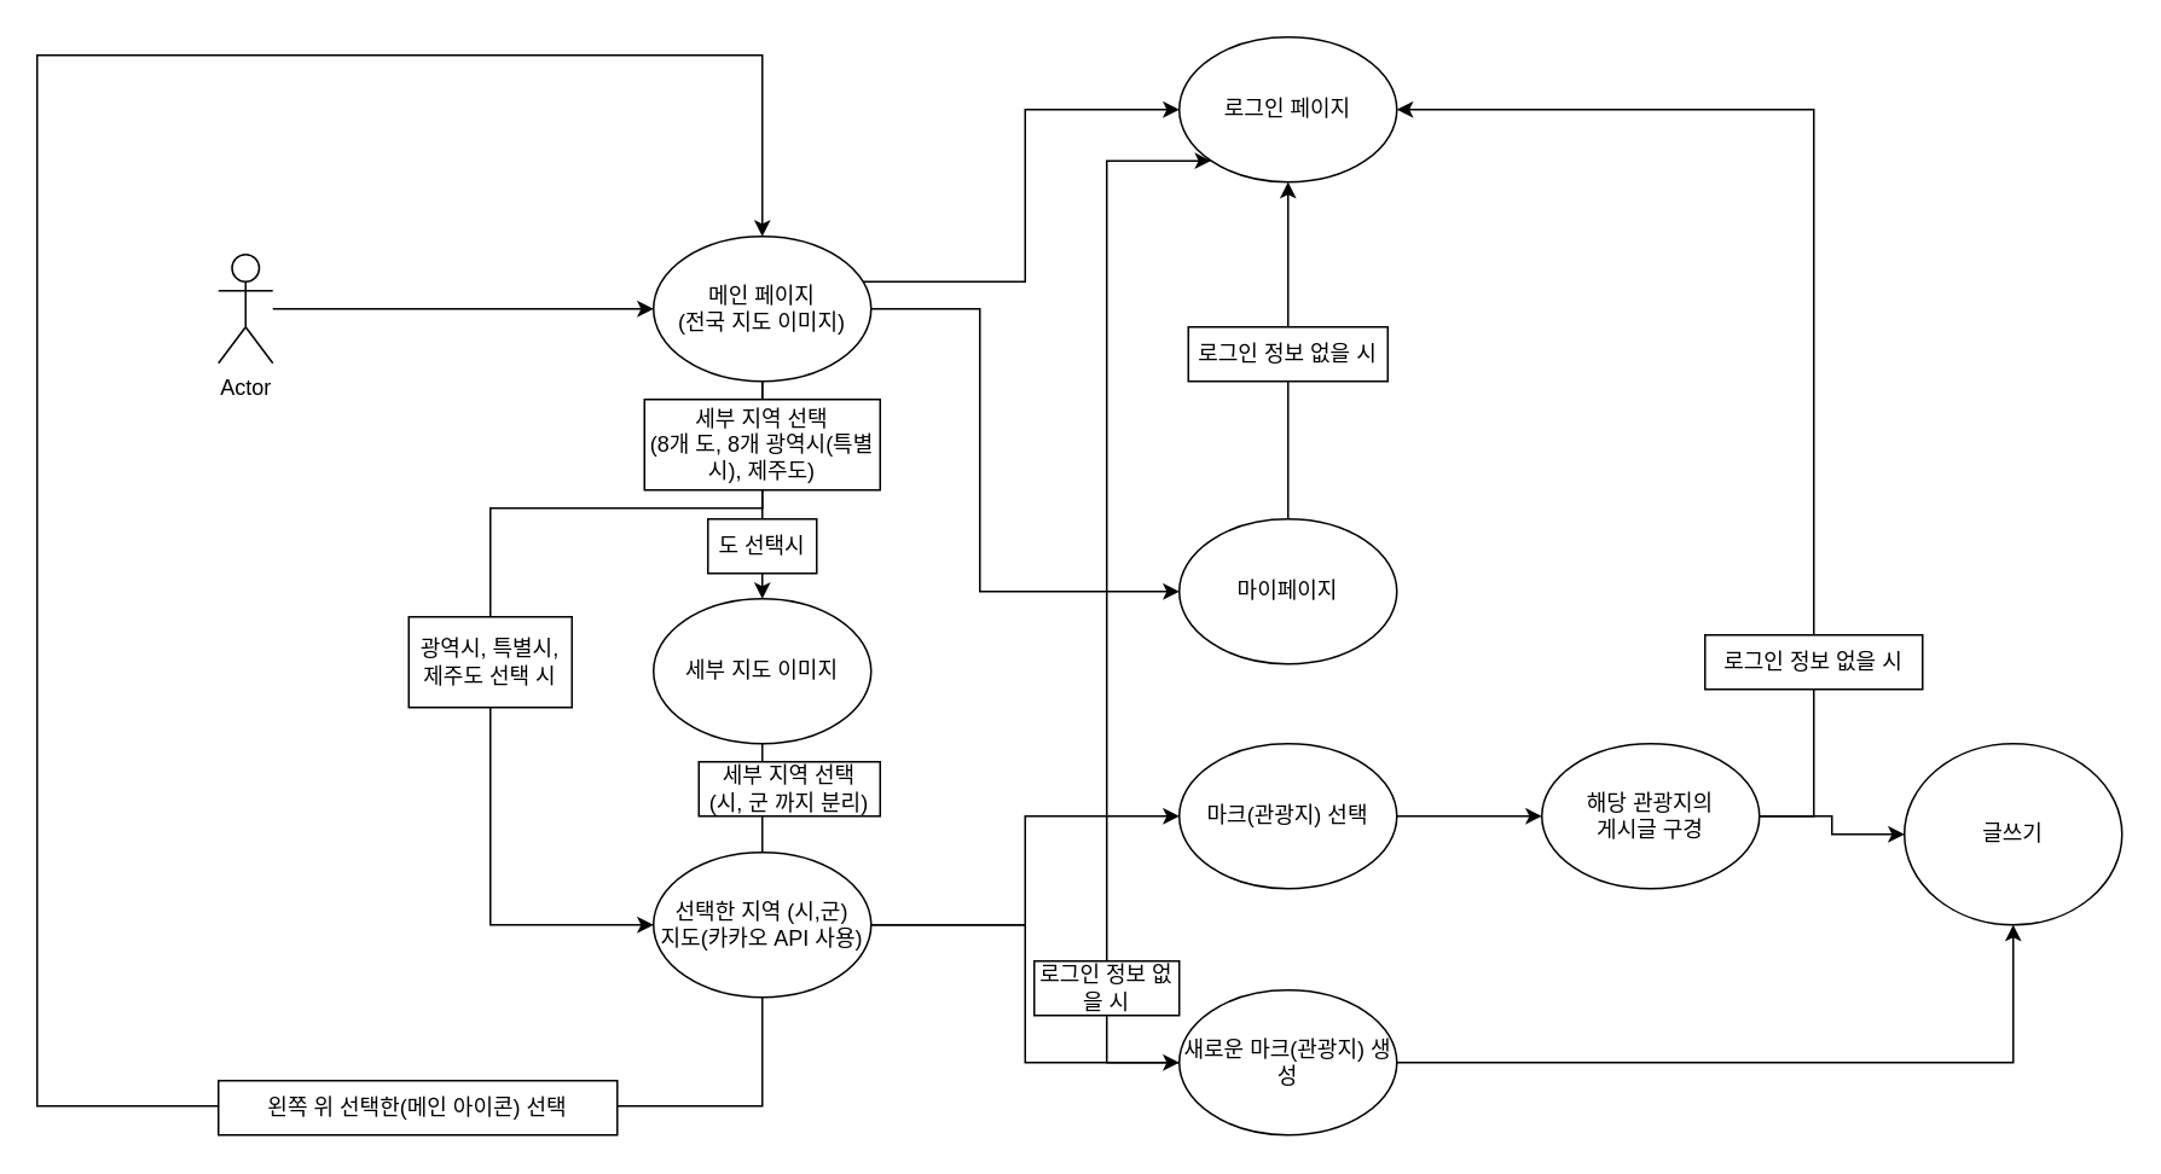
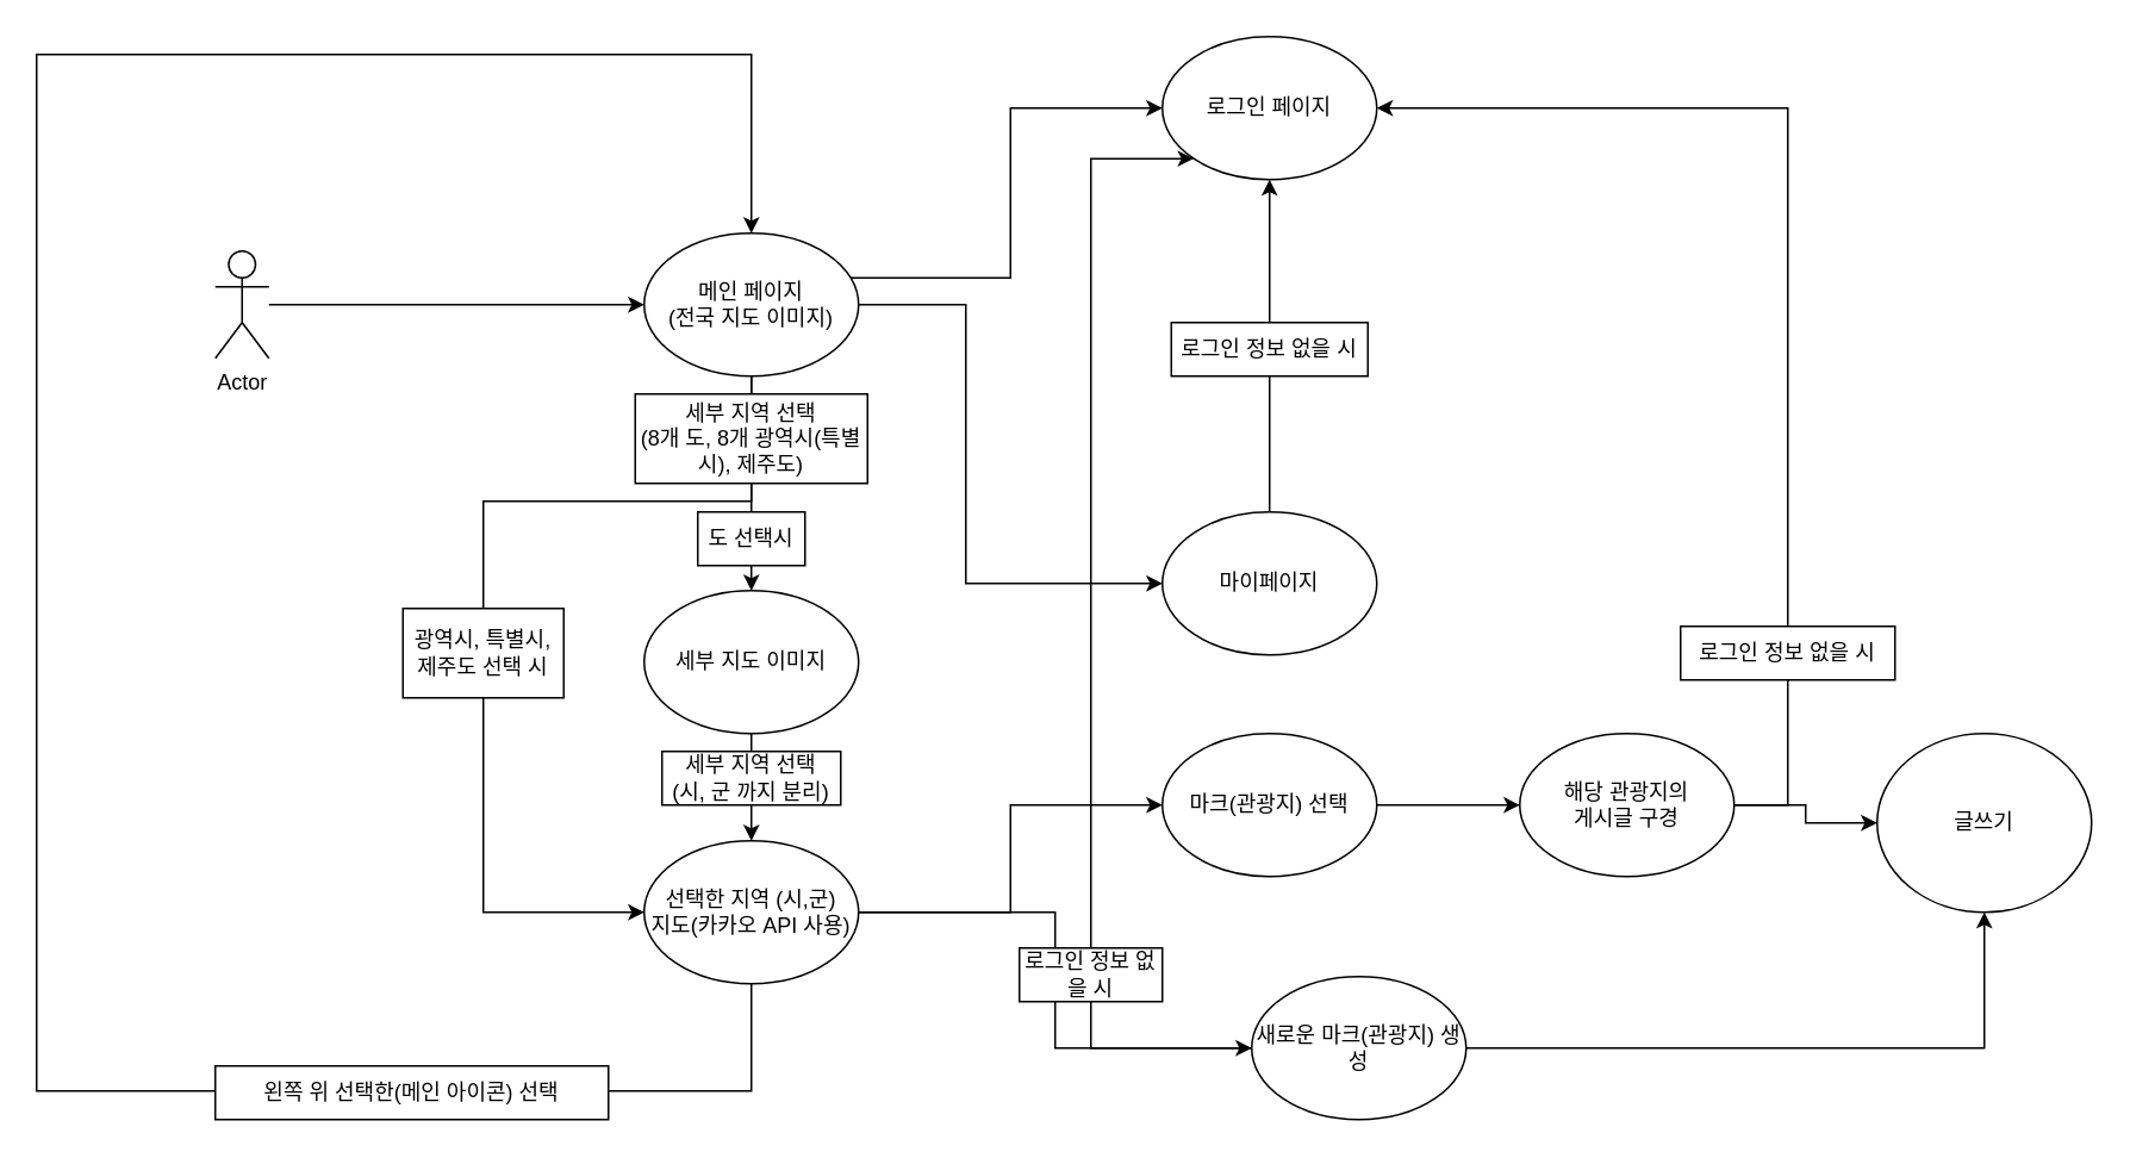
  <mxCell id="0" />
  <mxCell id="1" parent="0" />
  <mxCell id="2" style="edgeStyle=orthogonalEdgeStyle;rounded=0;orthogonalLoop=1;jettySize=auto;html=1;entryX=0;entryY=0.5;entryDx=0;entryDy=0;" edge="1" parent="1" source="3" target="8"><mxGeometry relative="1" as="geometry" /></mxCell>
  <mxCell id="3" value="Actor" style="shape=umlActor;verticalLabelPosition=bottom;verticalAlign=top;html=1;outlineConnect=0;" vertex="1" parent="1"><mxGeometry x="120" y="140" width="30" height="60" as="geometry" /></mxCell>
  <mxCell id="4" style="edgeStyle=orthogonalEdgeStyle;rounded=0;orthogonalLoop=1;jettySize=auto;html=1;entryX=0;entryY=0.5;entryDx=0;entryDy=0;exitX=0.95;exitY=0.313;exitDx=0;exitDy=0;exitPerimeter=0;" edge="1" parent="1" source="8" target="9"><mxGeometry relative="1" as="geometry" /></mxCell>
  <mxCell id="5" style="edgeStyle=orthogonalEdgeStyle;rounded=0;orthogonalLoop=1;jettySize=auto;html=1;" edge="1" parent="1" source="8" target="13"><mxGeometry relative="1" as="geometry" /></mxCell>
  <mxCell id="6" style="edgeStyle=orthogonalEdgeStyle;rounded=0;orthogonalLoop=1;jettySize=auto;html=1;exitX=1;exitY=0.5;exitDx=0;exitDy=0;entryX=0;entryY=0.5;entryDx=0;entryDy=0;" edge="1" parent="1" source="8" target="11"><mxGeometry relative="1" as="geometry"><Array as="points"><mxPoint x="540" y="170" /><mxPoint x="540" y="326" /></Array></mxGeometry></mxCell>
  <mxCell id="7" style="edgeStyle=orthogonalEdgeStyle;rounded=0;orthogonalLoop=1;jettySize=auto;html=1;entryX=0;entryY=0.5;entryDx=0;entryDy=0;" edge="1" parent="1" source="8" target="18"><mxGeometry relative="1" as="geometry"><Array as="points"><mxPoint x="420" y="280" /><mxPoint x="270" y="280" /><mxPoint x="270" y="510" /></Array></mxGeometry></mxCell>
  <mxCell id="8" value="메인 페이지&lt;br&gt;(전국 지도 이미지)" style="ellipse;whiteSpace=wrap;html=1;" vertex="1" parent="1"><mxGeometry x="360" y="130" width="120" height="80" as="geometry" /></mxCell>
  <mxCell id="9" value="로그인 페이지" style="ellipse;whiteSpace=wrap;html=1;" vertex="1" parent="1"><mxGeometry x="650" y="20" width="120" height="80" as="geometry" /></mxCell>
  <mxCell id="10" style="edgeStyle=orthogonalEdgeStyle;rounded=0;orthogonalLoop=1;jettySize=auto;html=1;entryX=0.5;entryY=1;entryDx=0;entryDy=0;exitX=0.5;exitY=0;exitDx=0;exitDy=0;" edge="1" parent="1" source="11" target="9"><mxGeometry relative="1" as="geometry" /></mxCell>
  <mxCell id="11" value="마이페이지" style="ellipse;whiteSpace=wrap;html=1;" vertex="1" parent="1"><mxGeometry x="650" y="286" width="120" height="80" as="geometry" /></mxCell>
- <mxCell id="12" style="edgeStyle=orthogonalEdgeStyle;rounded=0;orthogonalLoop=1;jettySize=auto;html=1;entryX=0.5;entryY=0;entryDx=0;entryDy=0;endArrow=none;" edge="1" parent="1" source="13" target="18"><mxGeometry relative="1" as="geometry"><mxPoint x="420" y="460" as="targetPoint" /></mxGeometry></mxCell>
+ <mxCell id="12" style="edgeStyle=orthogonalEdgeStyle;rounded=0;orthogonalLoop=1;jettySize=auto;html=1;entryX=0.5;entryY=0;entryDx=0;entryDy=0;" edge="1" parent="1" source="13" target="18"><mxGeometry relative="1" as="geometry"><mxPoint x="420" y="460" as="targetPoint" /></mxGeometry></mxCell>
  <mxCell id="13" value="세부 지도 이미지" style="ellipse;whiteSpace=wrap;html=1;" vertex="1" parent="1"><mxGeometry x="360" y="330" width="120" height="80" as="geometry" /></mxCell>
  <mxCell id="14" value="세부 지역 선택&lt;br&gt;(8개 도, 8개 광역시(특별시), 제주도)" style="text;html=1;strokeColor=default;fillColor=default;align=center;verticalAlign=middle;whiteSpace=wrap;rounded=0;" vertex="1" parent="1"><mxGeometry x="355" y="220" width="130" height="50" as="geometry" /></mxCell>
  <mxCell id="15" style="edgeStyle=orthogonalEdgeStyle;rounded=0;orthogonalLoop=1;jettySize=auto;html=1;entryX=0.5;entryY=0;entryDx=0;entryDy=0;exitX=0.5;exitY=1;exitDx=0;exitDy=0;" edge="1" parent="1" source="18" target="8"><mxGeometry relative="1" as="geometry"><Array as="points"><mxPoint x="420" y="610" /><mxPoint x="20" y="610" /><mxPoint x="20" y="30" /><mxPoint x="420" y="30" /></Array></mxGeometry></mxCell>
  <mxCell id="16" style="edgeStyle=orthogonalEdgeStyle;rounded=0;orthogonalLoop=1;jettySize=auto;html=1;entryX=0;entryY=0.5;entryDx=0;entryDy=0;" edge="1" parent="1" source="18" target="24"><mxGeometry relative="1" as="geometry" /></mxCell>
  <mxCell id="17" style="edgeStyle=orthogonalEdgeStyle;rounded=0;orthogonalLoop=1;jettySize=auto;html=1;entryX=0;entryY=0.5;entryDx=0;entryDy=0;" edge="1" parent="1" source="18" target="28"><mxGeometry relative="1" as="geometry" /></mxCell>
  <mxCell id="18" value="선택한 지역 (시,군) &lt;br&gt;지도(카카오 API 사용)" style="ellipse;whiteSpace=wrap;html=1;" vertex="1" parent="1"><mxGeometry x="360" y="470" width="120" height="80" as="geometry" /></mxCell>
- <mxCell id="19" value="세부 지역 선택&lt;br&gt;(시, 군 까지 분리)" style="text;html=1;strokeColor=default;fillColor=default;align=center;verticalAlign=middle;whiteSpace=wrap;rounded=0;" vertex="1" parent="1"><mxGeometry x="385" y="420" width="100" height="30" as="geometry" /></mxCell>
+ <mxCell id="19" value="세부 지역 선택&lt;br&gt;(시, 군 까지 분리)" style="text;html=1;strokeColor=default;fillColor=default;align=center;verticalAlign=middle;whiteSpace=wrap;rounded=0;" vertex="1" parent="1"><mxGeometry x="370" y="420" width="100" height="30" as="geometry" /></mxCell>
  <mxCell id="20" value="광역시, 특별시, 제주도 선택 시" style="text;html=1;strokeColor=default;fillColor=default;align=center;verticalAlign=middle;whiteSpace=wrap;rounded=0;" vertex="1" parent="1"><mxGeometry x="225" y="340" width="90" height="50" as="geometry" /></mxCell>
  <mxCell id="21" value="도 선택시" style="text;html=1;strokeColor=default;fillColor=default;align=center;verticalAlign=middle;whiteSpace=wrap;rounded=0;" vertex="1" parent="1"><mxGeometry x="390" y="286" width="60" height="30" as="geometry" /></mxCell>
  <mxCell id="22" value="왼쪽 위 선택한(메인 아이콘) 선택" style="text;html=1;strokeColor=default;fillColor=default;align=center;verticalAlign=middle;whiteSpace=wrap;rounded=0;" vertex="1" parent="1"><mxGeometry x="120" y="596" width="220" height="30" as="geometry" /></mxCell>
  <mxCell id="23" value="" style="edgeStyle=orthogonalEdgeStyle;rounded=0;orthogonalLoop=1;jettySize=auto;html=1;" edge="1" parent="1" source="24" target="31"><mxGeometry relative="1" as="geometry" /></mxCell>
  <mxCell id="24" value="마크(관광지) 선택" style="ellipse;whiteSpace=wrap;html=1;" vertex="1" parent="1"><mxGeometry x="650" y="410" width="120" height="80" as="geometry" /></mxCell>
  <mxCell id="25" value="로그인 정보 없을 시" style="text;html=1;strokeColor=default;fillColor=default;align=center;verticalAlign=middle;whiteSpace=wrap;rounded=0;" vertex="1" parent="1"><mxGeometry x="655" y="180" width="110" height="30" as="geometry" /></mxCell>
  <mxCell id="26" style="edgeStyle=orthogonalEdgeStyle;rounded=0;orthogonalLoop=1;jettySize=auto;html=1;entryX=0;entryY=1;entryDx=0;entryDy=0;exitX=0;exitY=0.5;exitDx=0;exitDy=0;" edge="1" parent="1" source="28" target="9"><mxGeometry relative="1" as="geometry"><Array as="points"><mxPoint x="610" y="586" /><mxPoint x="610" y="88" /></Array></mxGeometry></mxCell>
  <mxCell id="27" style="edgeStyle=orthogonalEdgeStyle;rounded=0;orthogonalLoop=1;jettySize=auto;html=1;entryX=0.5;entryY=1;entryDx=0;entryDy=0;" edge="1" parent="1" source="28" target="32"><mxGeometry relative="1" as="geometry" /></mxCell>
- <mxCell id="28" value="새로운 마크(관광지) 생성" style="ellipse;whiteSpace=wrap;html=1;" vertex="1" parent="1"><mxGeometry x="650" y="546" width="120" height="80" as="geometry" /></mxCell>
+ <mxCell id="28" value="새로운 마크(관광지) 생성" style="ellipse;whiteSpace=wrap;html=1;" vertex="1" parent="1"><mxGeometry x="700" y="546" width="120" height="80" as="geometry" /></mxCell>
  <mxCell id="29" value="" style="edgeStyle=orthogonalEdgeStyle;rounded=0;orthogonalLoop=1;jettySize=auto;html=1;" edge="1" parent="1" source="31" target="32"><mxGeometry relative="1" as="geometry" /></mxCell>
  <mxCell id="30" style="edgeStyle=orthogonalEdgeStyle;rounded=0;orthogonalLoop=1;jettySize=auto;html=1;entryX=1;entryY=0.5;entryDx=0;entryDy=0;" edge="1" parent="1" source="31" target="9"><mxGeometry relative="1" as="geometry"><Array as="points"><mxPoint x="1000" y="450" /><mxPoint x="1000" y="60" /></Array></mxGeometry></mxCell>
  <mxCell id="31" value="해당 관광지의 &lt;br&gt;게시글 구경" style="ellipse;whiteSpace=wrap;html=1;" vertex="1" parent="1"><mxGeometry x="850" y="410" width="120" height="80" as="geometry" /></mxCell>
  <mxCell id="32" value="글쓰기" style="ellipse;whiteSpace=wrap;html=1;" vertex="1" parent="1"><mxGeometry x="1050" y="410" width="120" height="100" as="geometry" /></mxCell>
  <mxCell id="33" value="로그인 정보 없을 시" style="text;html=1;strokeColor=default;fillColor=default;align=center;verticalAlign=middle;whiteSpace=wrap;rounded=0;" vertex="1" parent="1"><mxGeometry x="940" y="350" width="120" height="30" as="geometry" /></mxCell>
  <mxCell id="34" value="로그인 정보 없을 시" style="text;html=1;strokeColor=default;fillColor=default;align=center;verticalAlign=middle;whiteSpace=wrap;rounded=0;" vertex="1" parent="1"><mxGeometry x="570" y="530" width="80" height="30" as="geometry" /></mxCell>
